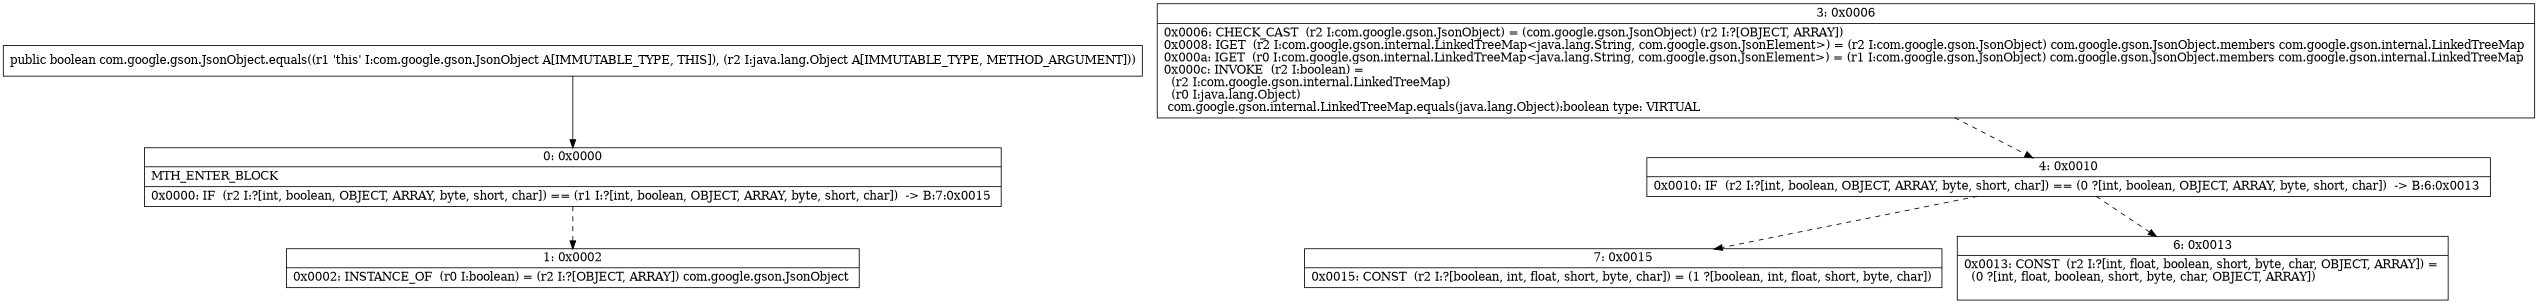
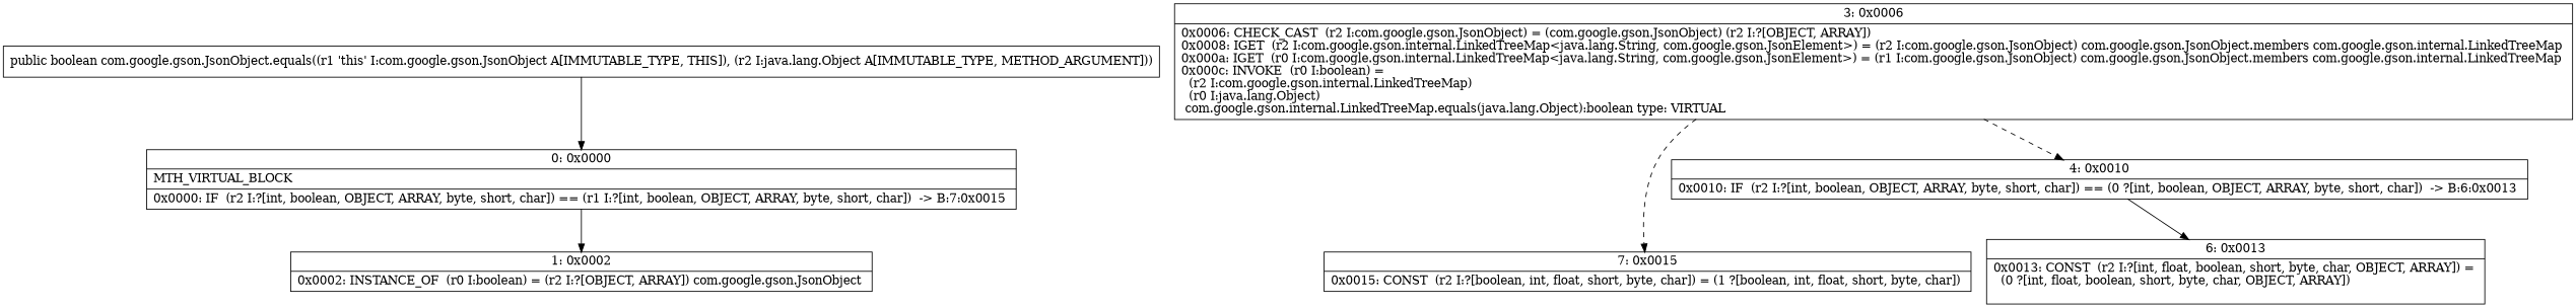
  digraph {
    node [shape=record]
    edge [style=dashed]
-   n1 [label="{0\:\ 0x0000|MTH_ENTER_BLOCK\l|0x0000: IF  (r2 I:?[int, boolean, OBJECT, ARRAY, byte, short, char]) == (r1 I:?[int, boolean, OBJECT, ARRAY, byte, short, char])  \-\> B:7:0x0015 \l}"]
+   n1 [label="{0\:\ 0x0000|MTH_VIRTUAL_BLOCK\l|0x0000: IF  (r2 I:?[int, boolean, OBJECT, ARRAY, byte, short, char]) == (r1 I:?[int, boolean, OBJECT, ARRAY, byte, short, char])  \-\> B:7:0x0015 \l}"]
    n2 [label="{1\:\ 0x0002|0x0002: INSTANCE_OF  (r0 I:boolean) = (r2 I:?[OBJECT, ARRAY]) com.google.gson.JsonObject \l}"]
    n3 [label="{7\:\ 0x0015|0x0015: CONST  (r2 I:?[boolean, int, float, short, byte, char]) = (1 ?[boolean, int, float, short, byte, char]) \l}"]
-   n4 [label="{3\:\ 0x0006|0x0006: CHECK_CAST  (r2 I:com.google.gson.JsonObject) = (com.google.gson.JsonObject) (r2 I:?[OBJECT, ARRAY]) \l0x0008: IGET  (r2 I:com.google.gson.internal.LinkedTreeMap\<java.lang.String, com.google.gson.JsonElement\>) = (r2 I:com.google.gson.JsonObject) com.google.gson.JsonObject.members com.google.gson.internal.LinkedTreeMap \l0x000a: IGET  (r0 I:com.google.gson.internal.LinkedTreeMap\<java.lang.String, com.google.gson.JsonElement\>) = (r1 I:com.google.gson.JsonObject) com.google.gson.JsonObject.members com.google.gson.internal.LinkedTreeMap \l0x000c: INVOKE  (r2 I:boolean) = \l  (r2 I:com.google.gson.internal.LinkedTreeMap)\l  (r0 I:java.lang.Object)\l com.google.gson.internal.LinkedTreeMap.equals(java.lang.Object):boolean type: VIRTUAL \l}"]
+   n4 [label="{3\:\ 0x0006|0x0006: CHECK_CAST  (r2 I:com.google.gson.JsonObject) = (com.google.gson.JsonObject) (r2 I:?[OBJECT, ARRAY]) \l0x0008: IGET  (r2 I:com.google.gson.internal.LinkedTreeMap\<java.lang.String, com.google.gson.JsonElement\>) = (r2 I:com.google.gson.JsonObject) com.google.gson.JsonObject.members com.google.gson.internal.LinkedTreeMap \l0x000a: IGET  (r0 I:com.google.gson.internal.LinkedTreeMap\<java.lang.String, com.google.gson.JsonElement\>) = (r1 I:com.google.gson.JsonObject) com.google.gson.JsonObject.members com.google.gson.internal.LinkedTreeMap \l0x000c: INVOKE  (r0 I:boolean) = \l  (r2 I:com.google.gson.internal.LinkedTreeMap)\l  (r0 I:java.lang.Object)\l com.google.gson.internal.LinkedTreeMap.equals(java.lang.Object):boolean type: VIRTUAL \l}"]
    n5 [label="{4\:\ 0x0010|0x0010: IF  (r2 I:?[int, boolean, OBJECT, ARRAY, byte, short, char]) == (0 ?[int, boolean, OBJECT, ARRAY, byte, short, char])  \-\> B:6:0x0013 \l}"]
    n6 [label="{6\:\ 0x0013|0x0013: CONST  (r2 I:?[int, float, boolean, short, byte, char, OBJECT, ARRAY]) = \l  (0 ?[int, float, boolean, short, byte, char, OBJECT, ARRAY])\l \l}"]
    n7 [label="{public boolean com.google.gson.JsonObject.equals((r1 'this' I:com.google.gson.JsonObject A[IMMUTABLE_TYPE, THIS]), (r2 I:java.lang.Object A[IMMUTABLE_TYPE, METHOD_ARGUMENT])) }"]
-   n1 -> n2
+   n1 -> n2 [style=solid]
    n4 -> n5
-   n5 -> n3
-   n5 -> n6
+   n4 -> n3
+   n5 -> n6 [style=""]
    n7 -> n1 [style=""]
  }
